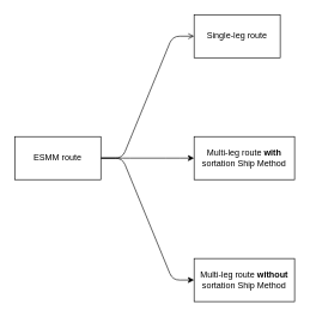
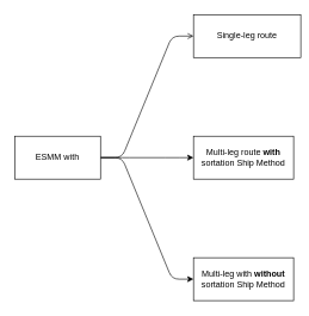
  <mxCell id="0" />
  <mxCell id="1" parent="0" />
  <mxCell id="2" style="edgeStyle=entityRelationEdgeStyle;orthogonalLoop=1;jettySize=auto;html=1;exitX=1;exitY=0.5;exitDx=0;exitDy=0;endArrow=open;" parent="1" source="5" target="6" edge="1"><mxGeometry relative="1" as="geometry" /></mxCell>
  <mxCell id="3" style="edgeStyle=entityRelationEdgeStyle;orthogonalLoop=1;jettySize=auto;html=1;exitX=1;exitY=0.5;exitDx=0;exitDy=0;" parent="1" source="5" target="7" edge="1"><mxGeometry relative="1" as="geometry" /></mxCell>
  <mxCell id="4" style="edgeStyle=entityRelationEdgeStyle;orthogonalLoop=1;jettySize=auto;html=1;exitX=1;exitY=0.5;exitDx=0;exitDy=0;" parent="1" source="5" target="8" edge="1"><mxGeometry relative="1" as="geometry" /></mxCell>
- <mxCell id="5" value="ESMM route" style="rounded=0;whiteSpace=wrap;html=1;" parent="1" vertex="1"><mxGeometry x="20" y="190" width="120" height="60" as="geometry" /></mxCell>
- <mxCell id="6" value="Single-leg route" style="rounded=0;whiteSpace=wrap;html=1;" parent="1" vertex="1"><mxGeometry x="270" y="20" width="120" height="60" as="geometry" /></mxCell>
+ <mxCell id="5" value="ESMM with" style="rounded=0;whiteSpace=wrap;html=1;" parent="1" vertex="1"><mxGeometry x="20" y="190" width="120" height="60" as="geometry" /></mxCell>
+ <mxCell id="6" value="Single-leg route" style="rounded=0;whiteSpace=wrap;html=1;" parent="1" vertex="1"><mxGeometry x="270" y="20" width="150" height="60" as="geometry" /></mxCell>
  <mxCell id="7" value="Multi-leg route &lt;b&gt;with&lt;/b&gt; sortation Ship Method" style="rounded=0;whiteSpace=wrap;html=1;" parent="1" vertex="1"><mxGeometry x="270" y="190" width="140" height="60" as="geometry" /></mxCell>
- <mxCell id="8" value="Multi-leg route &lt;b&gt;without&lt;/b&gt; sortation Ship Method" style="rounded=0;whiteSpace=wrap;html=1;" parent="1" vertex="1"><mxGeometry x="270" y="360" width="140" height="60" as="geometry" /></mxCell>
+ <mxCell id="8" value="Multi-leg with &lt;b&gt;without&lt;/b&gt; sortation Ship Method" style="rounded=0;whiteSpace=wrap;html=1;" parent="1" vertex="1"><mxGeometry x="270" y="360" width="140" height="60" as="geometry" /></mxCell>
